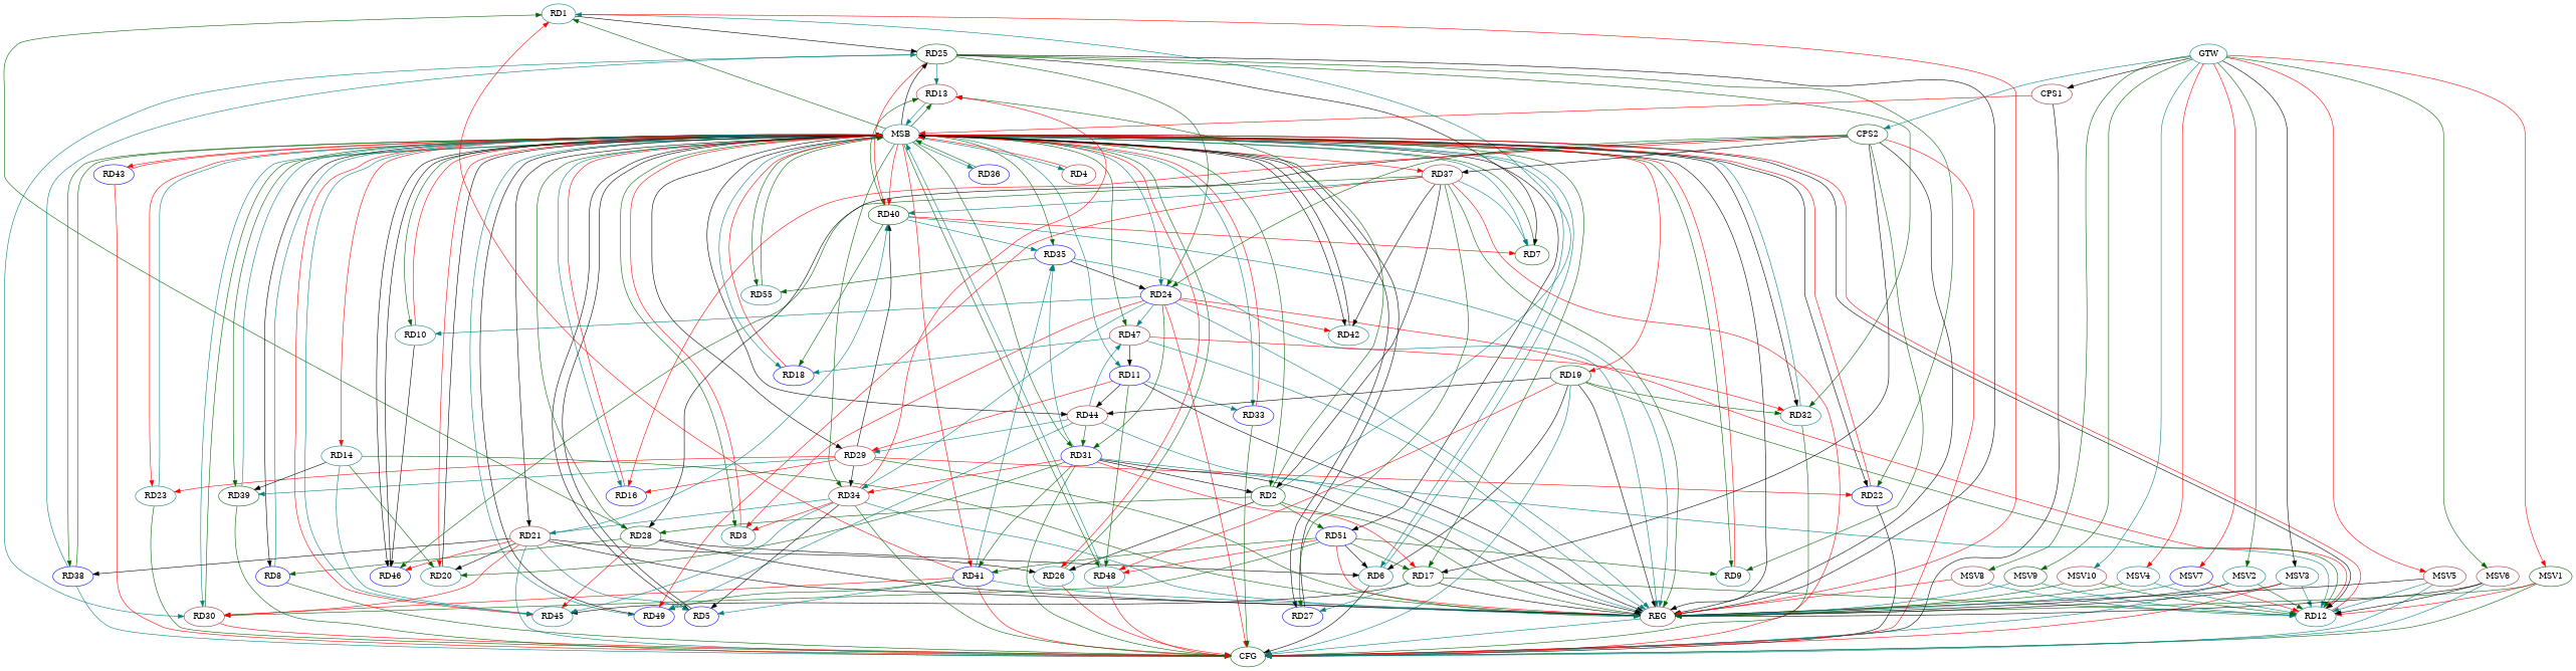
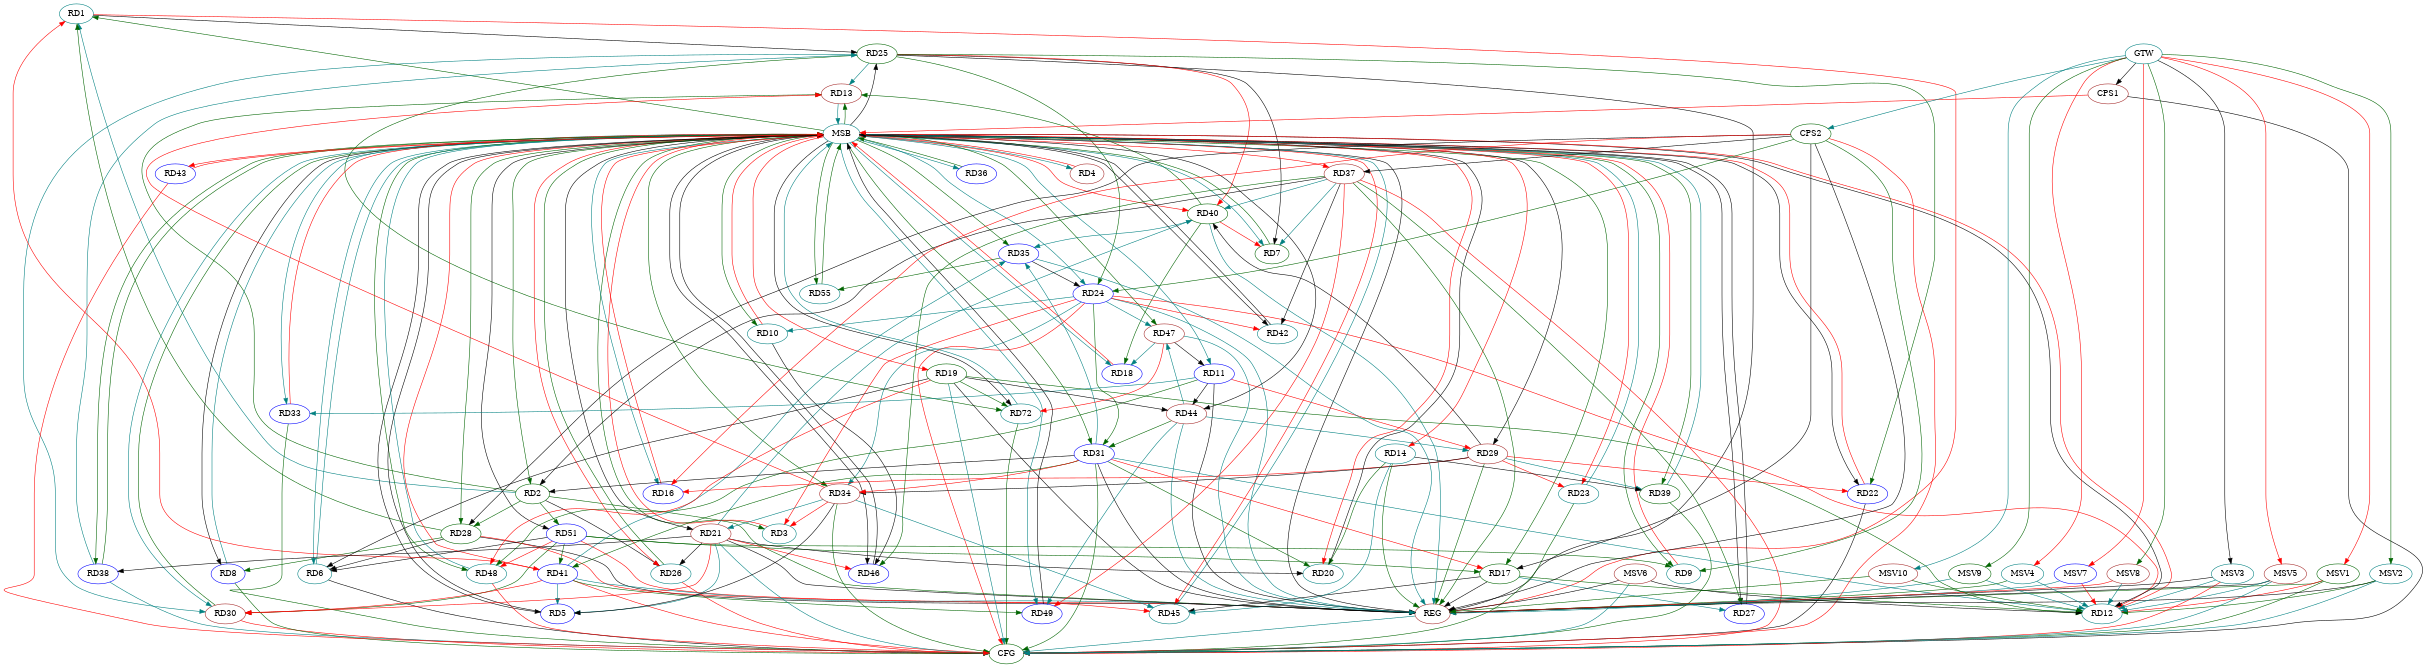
  strict digraph {
    node [color=teal]
    edge [color=darkgreen]
    n1 [label=RD1]
    n2 [color=darkgreen label=RD25]
    n3 [color=brown label=REG]
    n4 [color=brown label=RD13]
    n5 [color=darkgreen label=RD7]
-   n6 [label=RD32]
+   n6 [label=RD72]
    n7 [color=brown label=RD30]
    n8 [color=darkgreen label=RD40]
    n9 [color=blue label=RD22]
    n10 [color=blue label=RD24]
    n11 [color=darkgreen label=CFG]
    n12 [color=darkgreen label=RD2]
    n13 [label=RD26]
    n14 [color=darkgreen label=RD28]
    n15 [color=blue label=RD51]
    n16 [label=MSB]
    n17 [label=RD6]
    n18 [color=blue label=RD8]
    n19 [label=RD45]
    n20 [label=RD9]
    n21 [label=RD48]
    n22 [color=darkgreen label=RD17]
    n23 [color=blue label=RD41]
    n24 [label=RD3]
    n25 [color=brown label=RD4]
    n26 [color=blue label=RD5]
    n27 [label=RD10]
    n28 [color=blue label=RD11]
    n29 [color=brown label=RD29]
    n30 [color=blue label=RD33]
    n31 [color=brown label=RD44]
    n32 [label=RD12]
    n33 [label=RD14]
    n34 [label=RD20]
    n35 [color=darkgreen label=RD39]
    n36 [color=blue label=RD16]
    n37 [color=blue label=RD27]
    n38 [color=blue label=RD18]
    n39 [color=darkgreen label=RD19]
    n40 [color=brown label=RD21]
    n41 [color=blue label=RD38]
    n42 [color=blue label=RD46]
    n43 [label=RD23]
    n44 [color=blue label=RD31]
    n45 [color=brown label=RD34]
    n46 [label=RD42]
    n47 [color=brown label=RD47]
    n48 [color=blue label=RD35]
    n49 [label=RD55]
    n50 [color=blue label=RD36]
    n51 [color=brown label=RD37]
    n52 [color=blue label=RD49]
    n53 [color=blue label=RD43]
    n54 [color=brown label=CPS1]
    n55 [color=darkgreen label=CPS2]
    n56 [label=GTW]
    n57 [color=darkgreen label=MSV1]
    n58 [label=MSV2]
    n59 [label=MSV3]
    n60 [label=MSV4]
    n61 [color=brown label=MSV5]
    n62 [color=brown label=MSV6]
    n63 [color=blue label=MSV7]
    n64 [color=brown label=MSV8]
    n65 [color=darkgreen label=MSV9]
    n66 [color=brown label=MSV10]
    n1 -> n2 [color=black]
    n1 -> n3 [color=red]
    n2 -> n3 [color=black]
    n2 -> n4 [color=teal]
    n2 -> n5 [color=black]
    n2 -> n6
    n2 -> n7 [color=teal]
    n2 -> n8 [color=red]
    n2 -> n9
    n2 -> n10
    n3 -> n11 [color=teal]
    n4 -> n16 [color=teal]
    n5 -> n16
    n6 -> n11
    n6 -> n16 [color=teal]
    n7 -> n11 [color=red]
    n7 -> n16
    n8 -> n3 [color=teal]
    n8 -> n4
    n8 -> n5 [color=red]
    n8 -> n38
    n8 -> n48 [color=teal]
    n9 -> n11 [color=black]
    n9 -> n16 [color=red]
    n10 -> n3 [color=teal]
    n10 -> n11 [color=red]
    n10 -> n24 [color=red]
    n10 -> n27 [color=teal]
    n10 -> n32 [color=red]
    n10 -> n44
    n10 -> n45 [color=teal]
    n10 -> n46 [color=red]
    n10 -> n47 [color=teal]
    n12 -> n1 [color=teal]
    n12 -> n3
    n12 -> n4
    n12 -> n13 [color=black]
    n12 -> n14
    n12 -> n15
    n13 -> n11 [color=red]
    n13 -> n16
    n14 -> n1
    n14 -> n3 [color=black]
    n14 -> n17 [color=black]
    n14 -> n18
    n14 -> n19 [color=red]
    n15 -> n3 [color=red]
    n15 -> n7
    n15 -> n17 [color=black]
    n15 -> n20
    n15 -> n21 [color=red]
    n15 -> n22
    n15 -> n23
    n16 -> n1
    n16 -> n2 [color=black]
    n16 -> n3 [color=black]
    n16 -> n4
    n16 -> n5 [color=teal]
    n16 -> n6 [color=black]
    n16 -> n7 [color=teal]
    n16 -> n8 [color=red]
    n16 -> n9 [color=black]
    n16 -> n10 [color=teal]
    n16 -> n12
    n16 -> n13 [color=red]
    n16 -> n14
    n16 -> n15 [color=black]
    n16 -> n17 [color=teal]
    n16 -> n18 [color=black]
    n16 -> n19 [color=red]
    n16 -> n20
    n16 -> n21
    n16 -> n22
    n16 -> n23 [color=red]
    n16 -> n24
    n16 -> n25 [color=teal]
    n16 -> n26 [color=black]
    n16 -> n27
    n16 -> n28 [color=teal]
    n16 -> n29 [color=black]
    n16 -> n30 [color=teal]
    n16 -> n31 [color=black]
    n16 -> n32 [color=black]
    n16 -> n33 [color=red]
    n16 -> n34 [color=red]
    n16 -> n35
    n16 -> n36 [color=teal]
    n16 -> n37 [color=black]
    n16 -> n38 [color=teal]
    n16 -> n39 [color=red]
    n16 -> n40 [color=black]
    n16 -> n41
    n16 -> n42 [color=black]
    n16 -> n43 [color=red]
    n16 -> n44
    n16 -> n45
    n16 -> n46 [color=black]
    n16 -> n47
    n16 -> n48
    n16 -> n49
    n16 -> n50 [color=teal]
    n16 -> n51 [color=red]
    n16 -> n52 [color=teal]
    n16 -> n53 [color=red]
    n17 -> n11 [color=black]
    n17 -> n16 [color=teal]
    n18 -> n11
    n18 -> n16 [color=teal]
    n19 -> n16 [color=teal]
    n20 -> n16 [color=red]
    n21 -> n11 [color=red]
    n21 -> n16 [color=teal]
    n22 -> n3 [color=black]
    n22 -> n19 [color=black]
    n22 -> n32
    n22 -> n37 [color=teal]
    n23 -> n1 [color=red]
    n23 -> n3 [color=teal]
    n23 -> n7 [color=red]
    n23 -> n11 [color=red]
    n23 -> n26 [color=teal]
    n23 -> n48 [color=teal]
    n23 -> n52
    n24 -> n16 [color=red]
    n25 -> n16 [color=red]
    n26 -> n16 [color=black]
    n27 -> n16 [color=red]
    n27 -> n42 [color=black]
    n28 -> n3 [color=black]
    n28 -> n21
    n28 -> n29 [color=red]
    n28 -> n30 [color=teal]
    n28 -> n31 [color=black]
    n29 -> n3
    n29 -> n8 [color=black]
    n29 -> n9 [color=red]
    n29 -> n35 [color=teal]
    n29 -> n36 [color=red]
    n29 -> n43 [color=red]
    n29 -> n45 [color=black]
    n30 -> n11
    n30 -> n16 [color=red]
    n31 -> n3 [color=teal]
    n31 -> n29 [color=teal]
    n31 -> n44
    n31 -> n47 [color=teal]
    n31 -> n52 [color=teal]
    n32 -> n16 [color=red]
    n33 -> n3
    n33 -> n19 [color=teal]
    n33 -> n34
    n33 -> n35 [color=black]
    n34 -> n16 [color=black]
    n35 -> n11
    n35 -> n16 [color=teal]
    n36 -> n16 [color=red]
    n37 -> n16 [color=black]
    n38 -> n16 [color=red]
    n39 -> n3 [color=black]
    n39 -> n6
    n39 -> n11 [color=teal]
    n39 -> n17 [color=black]
    n39 -> n21 [color=red]
    n39 -> n31 [color=black]
    n39 -> n32
    n40 -> n3 [color=black]
    n40 -> n7 [color=red]
    n40 -> n8 [color=teal]
    n40 -> n11 [color=teal]
    n40 -> n13 [color=black]
    n40 -> n26 [color=teal]
    n40 -> n34 [color=black]
    n40 -> n41 [color=black]
    n40 -> n42 [color=red]
    n41 -> n2 [color=teal]
    n41 -> n11 [color=teal]
    n41 -> n16
    n42 -> n16 [color=black]
    n43 -> n11
    n43 -> n16 [color=teal]
    n44 -> n3 [color=black]
    n44 -> n11
    n44 -> n12 [color=black]
    n44 -> n22 [color=red]
    n44 -> n23
    n44 -> n32 [color=teal]
    n44 -> n34
    n44 -> n45 [color=red]
    n44 -> n48 [color=teal]
-   n45 -> n3 [color=teal]
    n45 -> n4 [color=red]
    n45 -> n11
    n45 -> n19 [color=teal]
    n45 -> n24 [color=red]
    n45 -> n26 [color=black]
    n45 -> n40 [color=teal]
    n46 -> n16 [color=black]
    n47 -> n3 [color=teal]
    n47 -> n6 [color=red]
    n47 -> n28 [color=black]
    n47 -> n38 [color=teal]
    n48 -> n3 [color=teal]
    n48 -> n10 [color=black]
    n48 -> n49
    n49 -> n16
    n50 -> n16
    n51 -> n3
    n51 -> n5 [color=teal]
    n51 -> n8 [color=teal]
    n51 -> n11 [color=red]
    n51 -> n12 [color=black]
    n51 -> n37
    n51 -> n42
    n51 -> n46 [color=black]
    n51 -> n52 [color=red]
    n52 -> n16 [color=black]
    n53 -> n11 [color=red]
    n53 -> n16 [color=red]
    n54 -> n11 [color=black]
    n54 -> n16 [color=red]
    n55 -> n3 [color=black]
    n55 -> n10
    n55 -> n11 [color=red]
    n55 -> n14 [color=black]
    n55 -> n20
    n55 -> n22 [color=black]
    n55 -> n36 [color=red]
    n55 -> n51 [color=black]
    n56 -> n54 [color=black]
    n56 -> n55 [color=teal]
    n56 -> n57 [color=red]
    n56 -> n58
    n56 -> n59 [color=black]
    n56 -> n60 [color=red]
    n56 -> n61 [color=red]
-   n56 -> n62
    n56 -> n63 [color=red]
    n56 -> n64
    n56 -> n65
    n56 -> n66 [color=teal]
    n57 -> n3
    n57 -> n11
    n57 -> n32 [color=red]
    n58 -> n3 [color=black]
    n58 -> n11 [color=teal]
    n58 -> n32
    n59 -> n3 [color=black]
    n59 -> n11 [color=red]
    n59 -> n32 [color=teal]
    n60 -> n3
    n60 -> n32 [color=teal]
    n61 -> n3 [color=black]
    n61 -> n11 [color=teal]
    n61 -> n32 [color=teal]
    n62 -> n3 [color=black]
    n62 -> n11 [color=teal]
    n62 -> n32 [color=black]
    n63 -> n3 [color=teal]
    n63 -> n32 [color=red]
    n64 -> n3 [color=red]
    n64 -> n32 [color=teal]
    n65 -> n3 [color=teal]
    n65 -> n32 [color=teal]
    n66 -> n3
    n66 -> n32
  }
